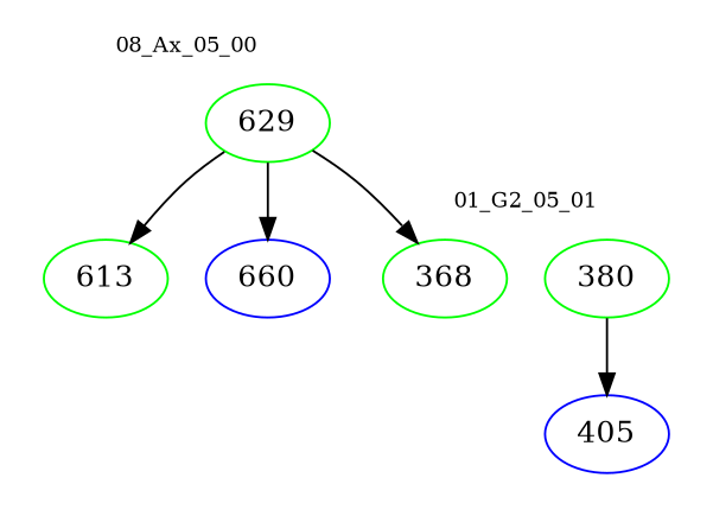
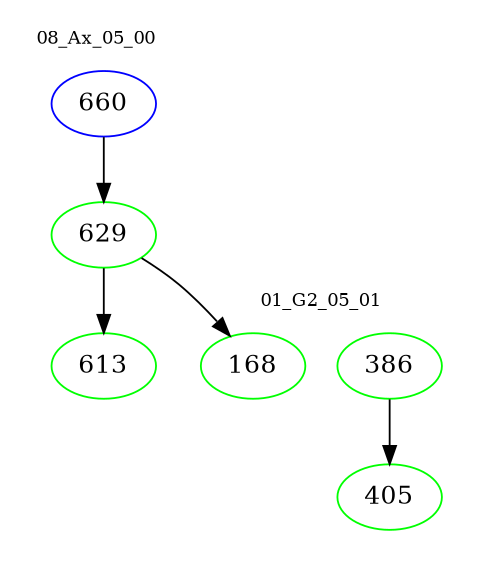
  digraph {
    node [color=green]
    edge [color=black]
    n1 [label=629]
    n2 [label=613]
    n3 [color=blue label=660]
-   n4 [label=380]
-   n5 [label=368]
-   n6 [color=blue label=405]
+   n4 [label=386]
+   n5 [label=168]
+   n6 [label=405]
    subgraph cluster_1 {
      color=white
      fontsize=10
      label="08_Ax_05_00"
      n1
      n2
      n3
    }
    subgraph cluster_2 {
      color=white
      fontsize=10
      label="01_G2_05_01"
      n4
      n5
      n6
    }
    n1 -> n2
-   n1 -> n3
+   n3 -> n1
    n1 -> n5
    n4 -> n6
  }
